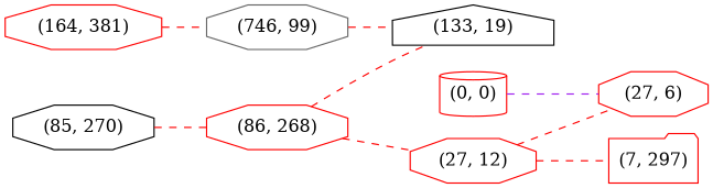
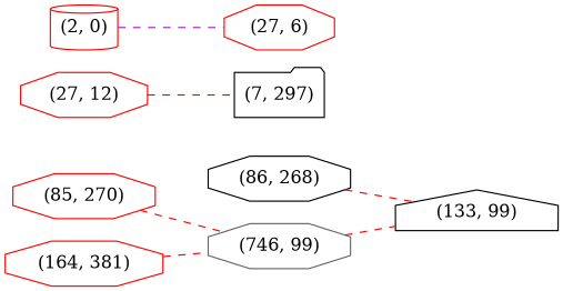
  graph {
    rankdir=LR
    node [color=red shape=octagon]
    edge [color=red style=dashed weight=1]
-   "(86, 268)"
-   "(85, 270)" [color=black]
-   "(133, 99)" [color=black shape=house label="(133, 19)"]
+   "(86, 268)" [color=black]
+   "(85, 270)"
+   "(133, 99)" [color=black shape=house]
    "(27, 12)"
    "(164, 381)"
    n6 [color=gray40 label="(746, 99)"]
-   "(0, 0)" [shape=cylinder]
+   "(0, 0)" [shape=cylinder label="(2, 0)"]
    n8 [label="(27, 6)"]
-   "(7, 297)" [shape=folder]
+   "(7, 297)" [color=black shape=folder]
    "(86, 268)" -- "(133, 99)"
-   "(86, 268)" -- "(27, 12)"
-   "(85, 270)" -- "(86, 268)"
-   "(27, 12)" -- n8
+   "(85, 270)" -- n6
    "(27, 12)" -- "(7, 297)"
    "(164, 381)" -- n6
    n6 -- "(133, 99)"
    "(0, 0)" -- n8 [color=purple weight=4]
  }
